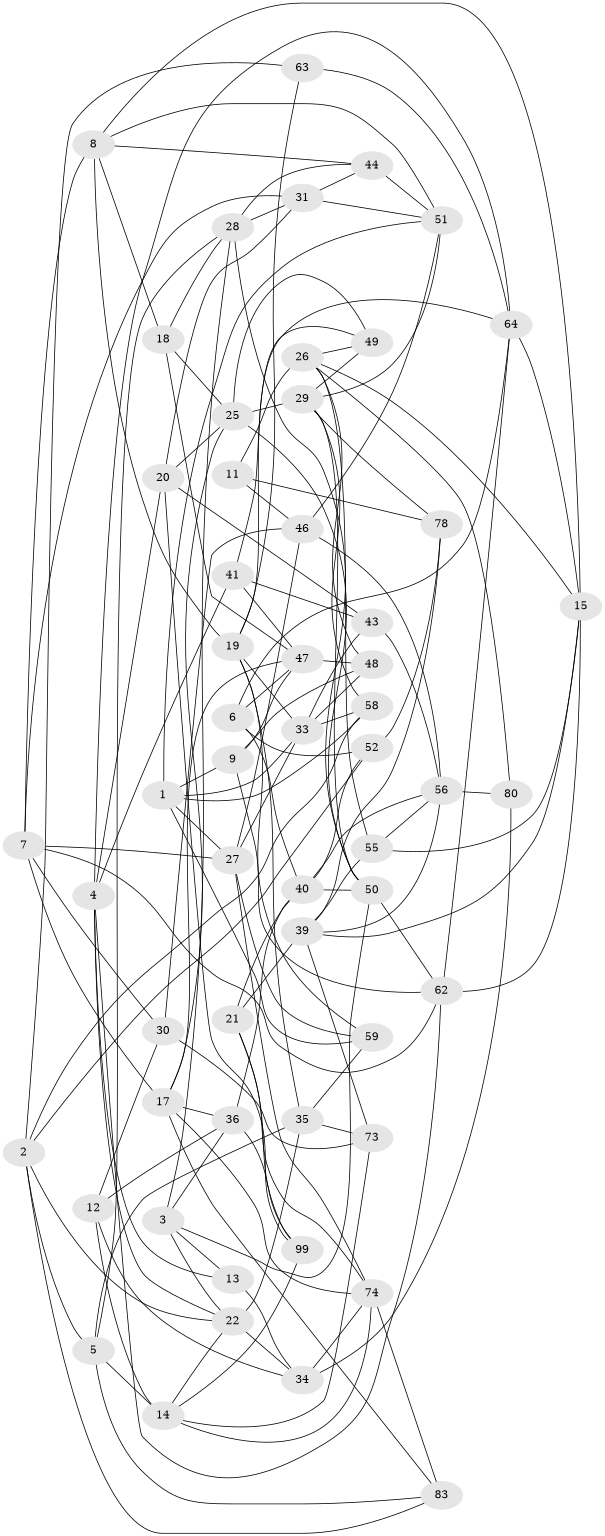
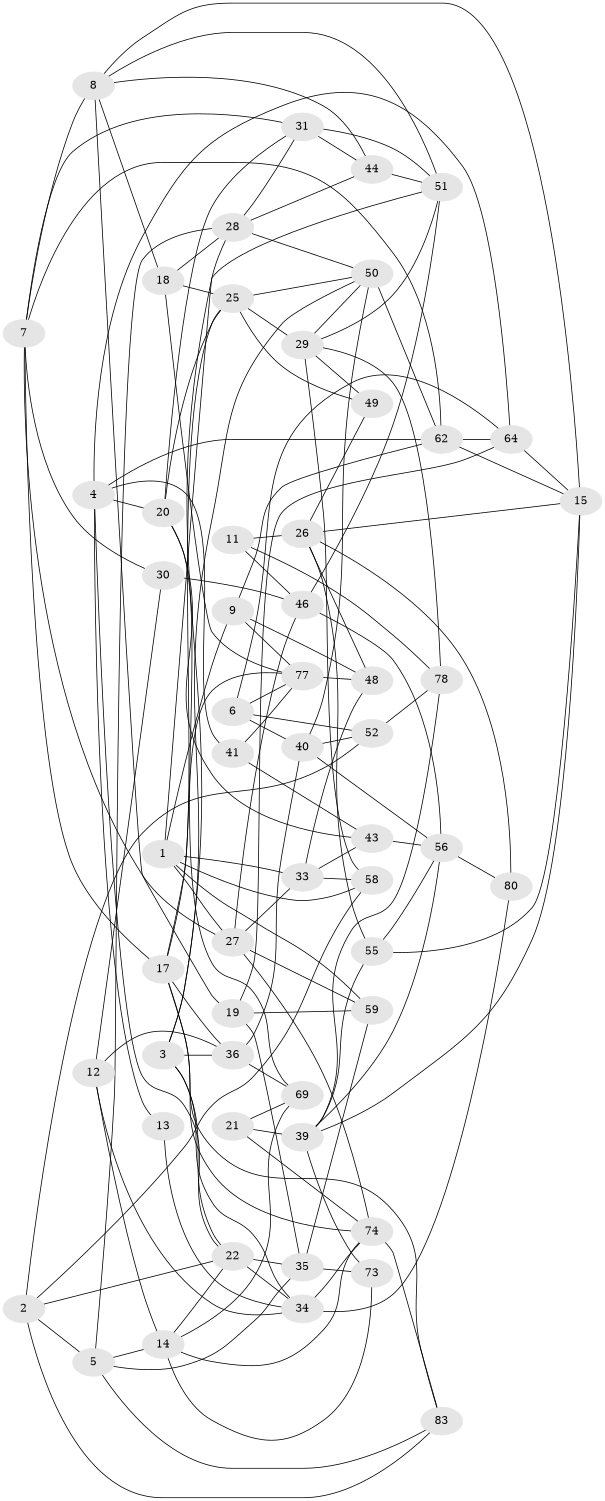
  graph {
    rankdir=LR
    node [color=gray90 style=filled]
    1 [super="+24"]
    9
    27 [super="+79"]
    33 [super="+66"]
    51 [super="+57"]
    58
    59
    62 [super="+67"]
-   47 [super="+61"]
+   47 [super="+61" label=77]
    48
    46 [super="+72"]
    74 [super="+81"]
    43
    2 [super="+16"]
    5 [super="+23"]
    22 [super="+42"]
    52
-   63
    83
    28 [super="+32"]
    14 [super="+89"]
    35 [super="+70"]
    34 [super="+88"]
    78
    64 [super="+82"]
    3 [super="+68"]
    13
    36 [super="+54"]
    50 [super="+76"]
    31 [super="+37"]
    44
    40 [super="+45"]
-   69 [label=99]
+   69
    4 [super="+85"]
    20 [super="+77"]
    41
    25 [super="+38"]
    49
    n39 [label=15 super="+86"]
    73
    56 [super="+87"]
    6
    7 [super="+15"]
    8 [super="+10"]
    17 [super="+65"]
    30
    18
    19 [super="+60"]
    26 [super="+53"]
    55
    80
    11
    12
    29 [super="+71"]
    39 [super="+84"]
    21
    1 -- 9
    1 -- 27
    1 -- 33
    1 -- 51
    1 -- 58
    1 -- 59
    9 -- 62
    9 -- 47
    9 -- 48
    27 -- 33
    27 -- 59
    27 -- 46
    27 -- 74
    33 -- 58
    33 -- 48
    33 -- 43
    62 -- 64
    62 -- n39
    47 -- 48
    46 -- 51
    46 -- 56
    74 -- 83
    43 -- 56
    2 -- 58
    2 -- 5
    2 -- 22
    2 -- 52
-   2 -- 63
    2 -- 83
    5 -- 83
    5 -- 28
    5 -- 14
    5 -- 35 [weight=2]
    22 -- 35
    22 -- 34
    52 -- 78
-   63 -- 64
    28 -- 50
    28 -- 31
    28 -- 44
    14 -- 74
    14 -- 22
    14 -- 69
    14 -- 73
    35 -- 59
    35 -- 73
    34 -- 74
    34 -- 80 [weight=2]
    64 -- n39
    3 -- 22
    3 -- 28
-   3 -- 13
+   3 -- 34
    3 -- 36 [weight=2]
    3 -- 50
    13 -- 34
    36 -- 40
    36 -- 69
    50 -- 62
    31 -- 51
    31 -- 44
    44 -- 51
    40 -- 52
    40 -- 50
    40 -- 56
    4 -- 62
    4 -- 22
    4 -- 64
    4 -- 13
    4 -- 20
    4 -- 41
    20 -- 43
    20 -- 31 [weight=2]
    20 -- 69
    20 -- 25
    41 -- 47
    41 -- 43
-   41 -- 49
    25 -- 50
    25 -- 49
    25 -- 29
    56 -- 80
    6 -- 47
    6 -- 52
    6 -- 64
    6 -- 40
    7 -- 27
    7 -- 62
    7 -- 31
    7 -- 8
    7 -- 17
    7 -- 30
    8 -- 51
    8 -- 44
    8 -- n39
    8 -- 18
    8 -- 19
    17 -- 47
    17 -- 74
    17 -- 83
    17 -- 36
    17 -- 25
    30 -- 46
-   30 -- 73
    18 -- 47
    18 -- 28
    18 -- 25
-   19 -- 33
    19 -- 59
-   19 -- 63
    19 -- 35
    19 -- 64
    26 -- 48
    26 -- 49
    26 -- n39
    26 -- 55
    26 -- 80
    55 -- n39
    55 -- 56
    11 -- 46 [weight=2]
    11 -- 78
    11 -- 26
    12 -- 14
    12 -- 34
    12 -- 36
    12 -- 30
    29 -- 51
    29 -- 58
    29 -- 78
    29 -- 50
    29 -- 49
    39 -- 78
    39 -- n39
    39 -- 73
    39 -- 56
    39 -- 55
    21 -- 74
-   21 -- 40
    21 -- 69
    21 -- 39
  }
